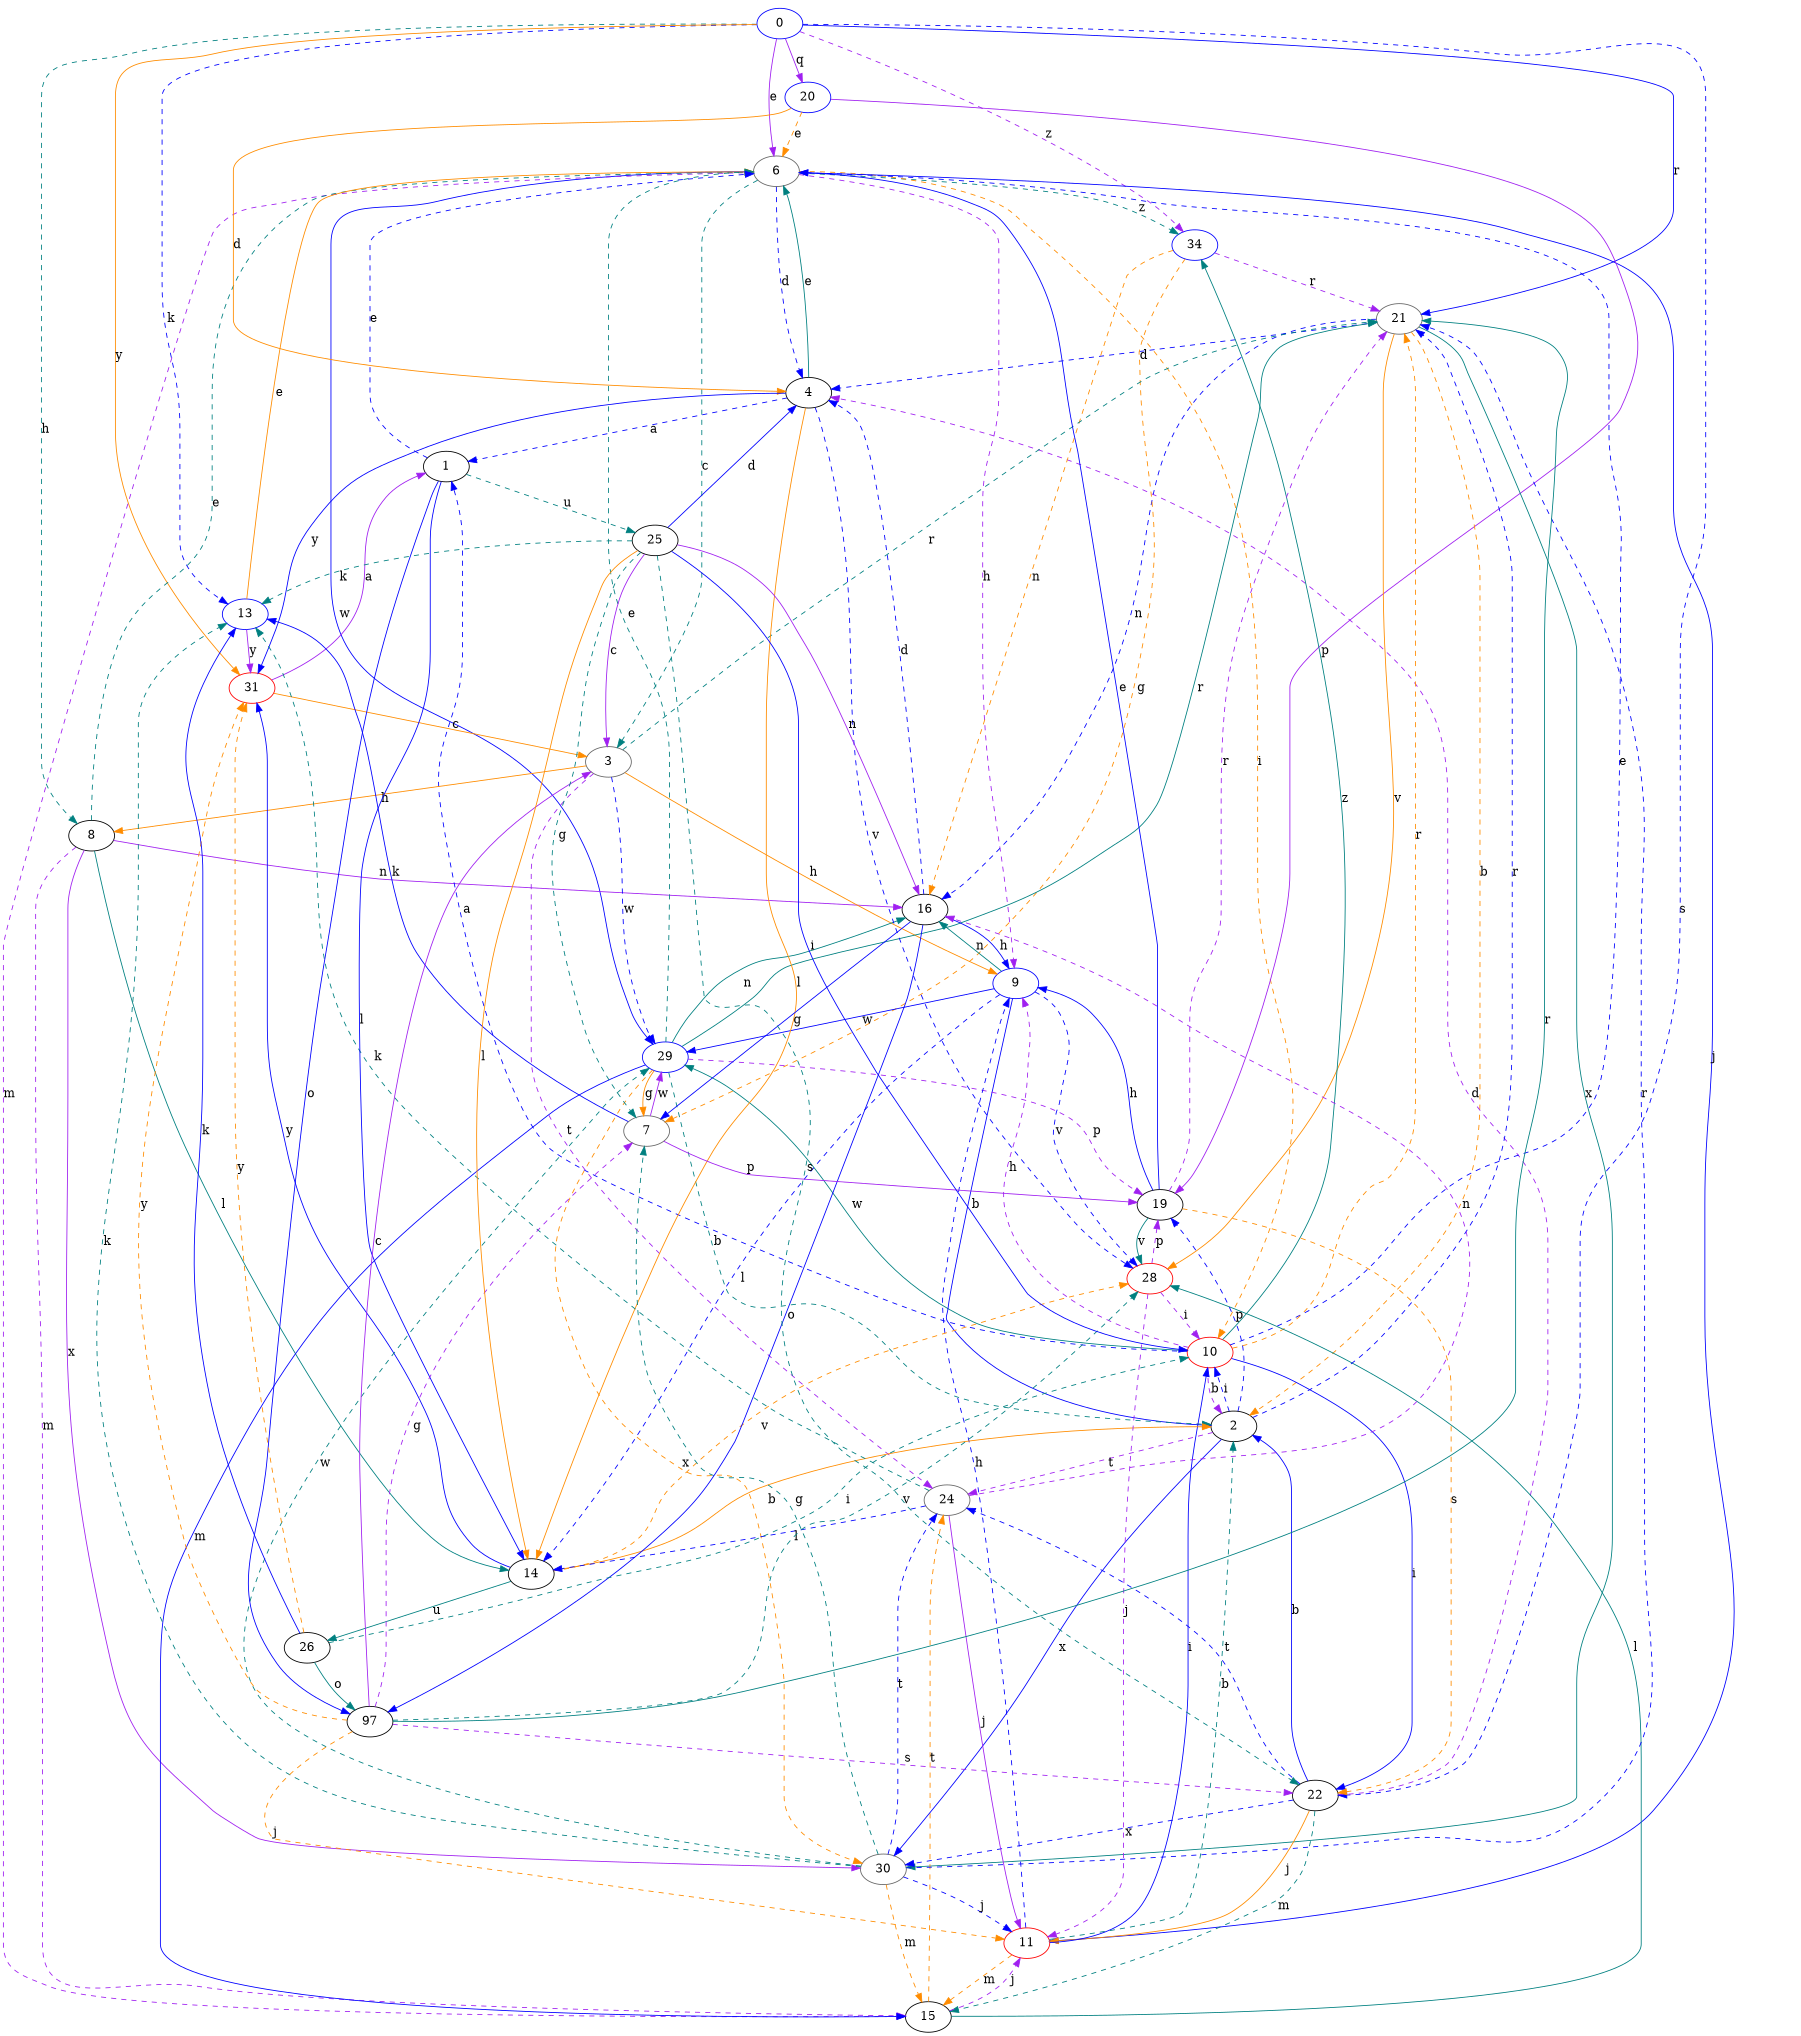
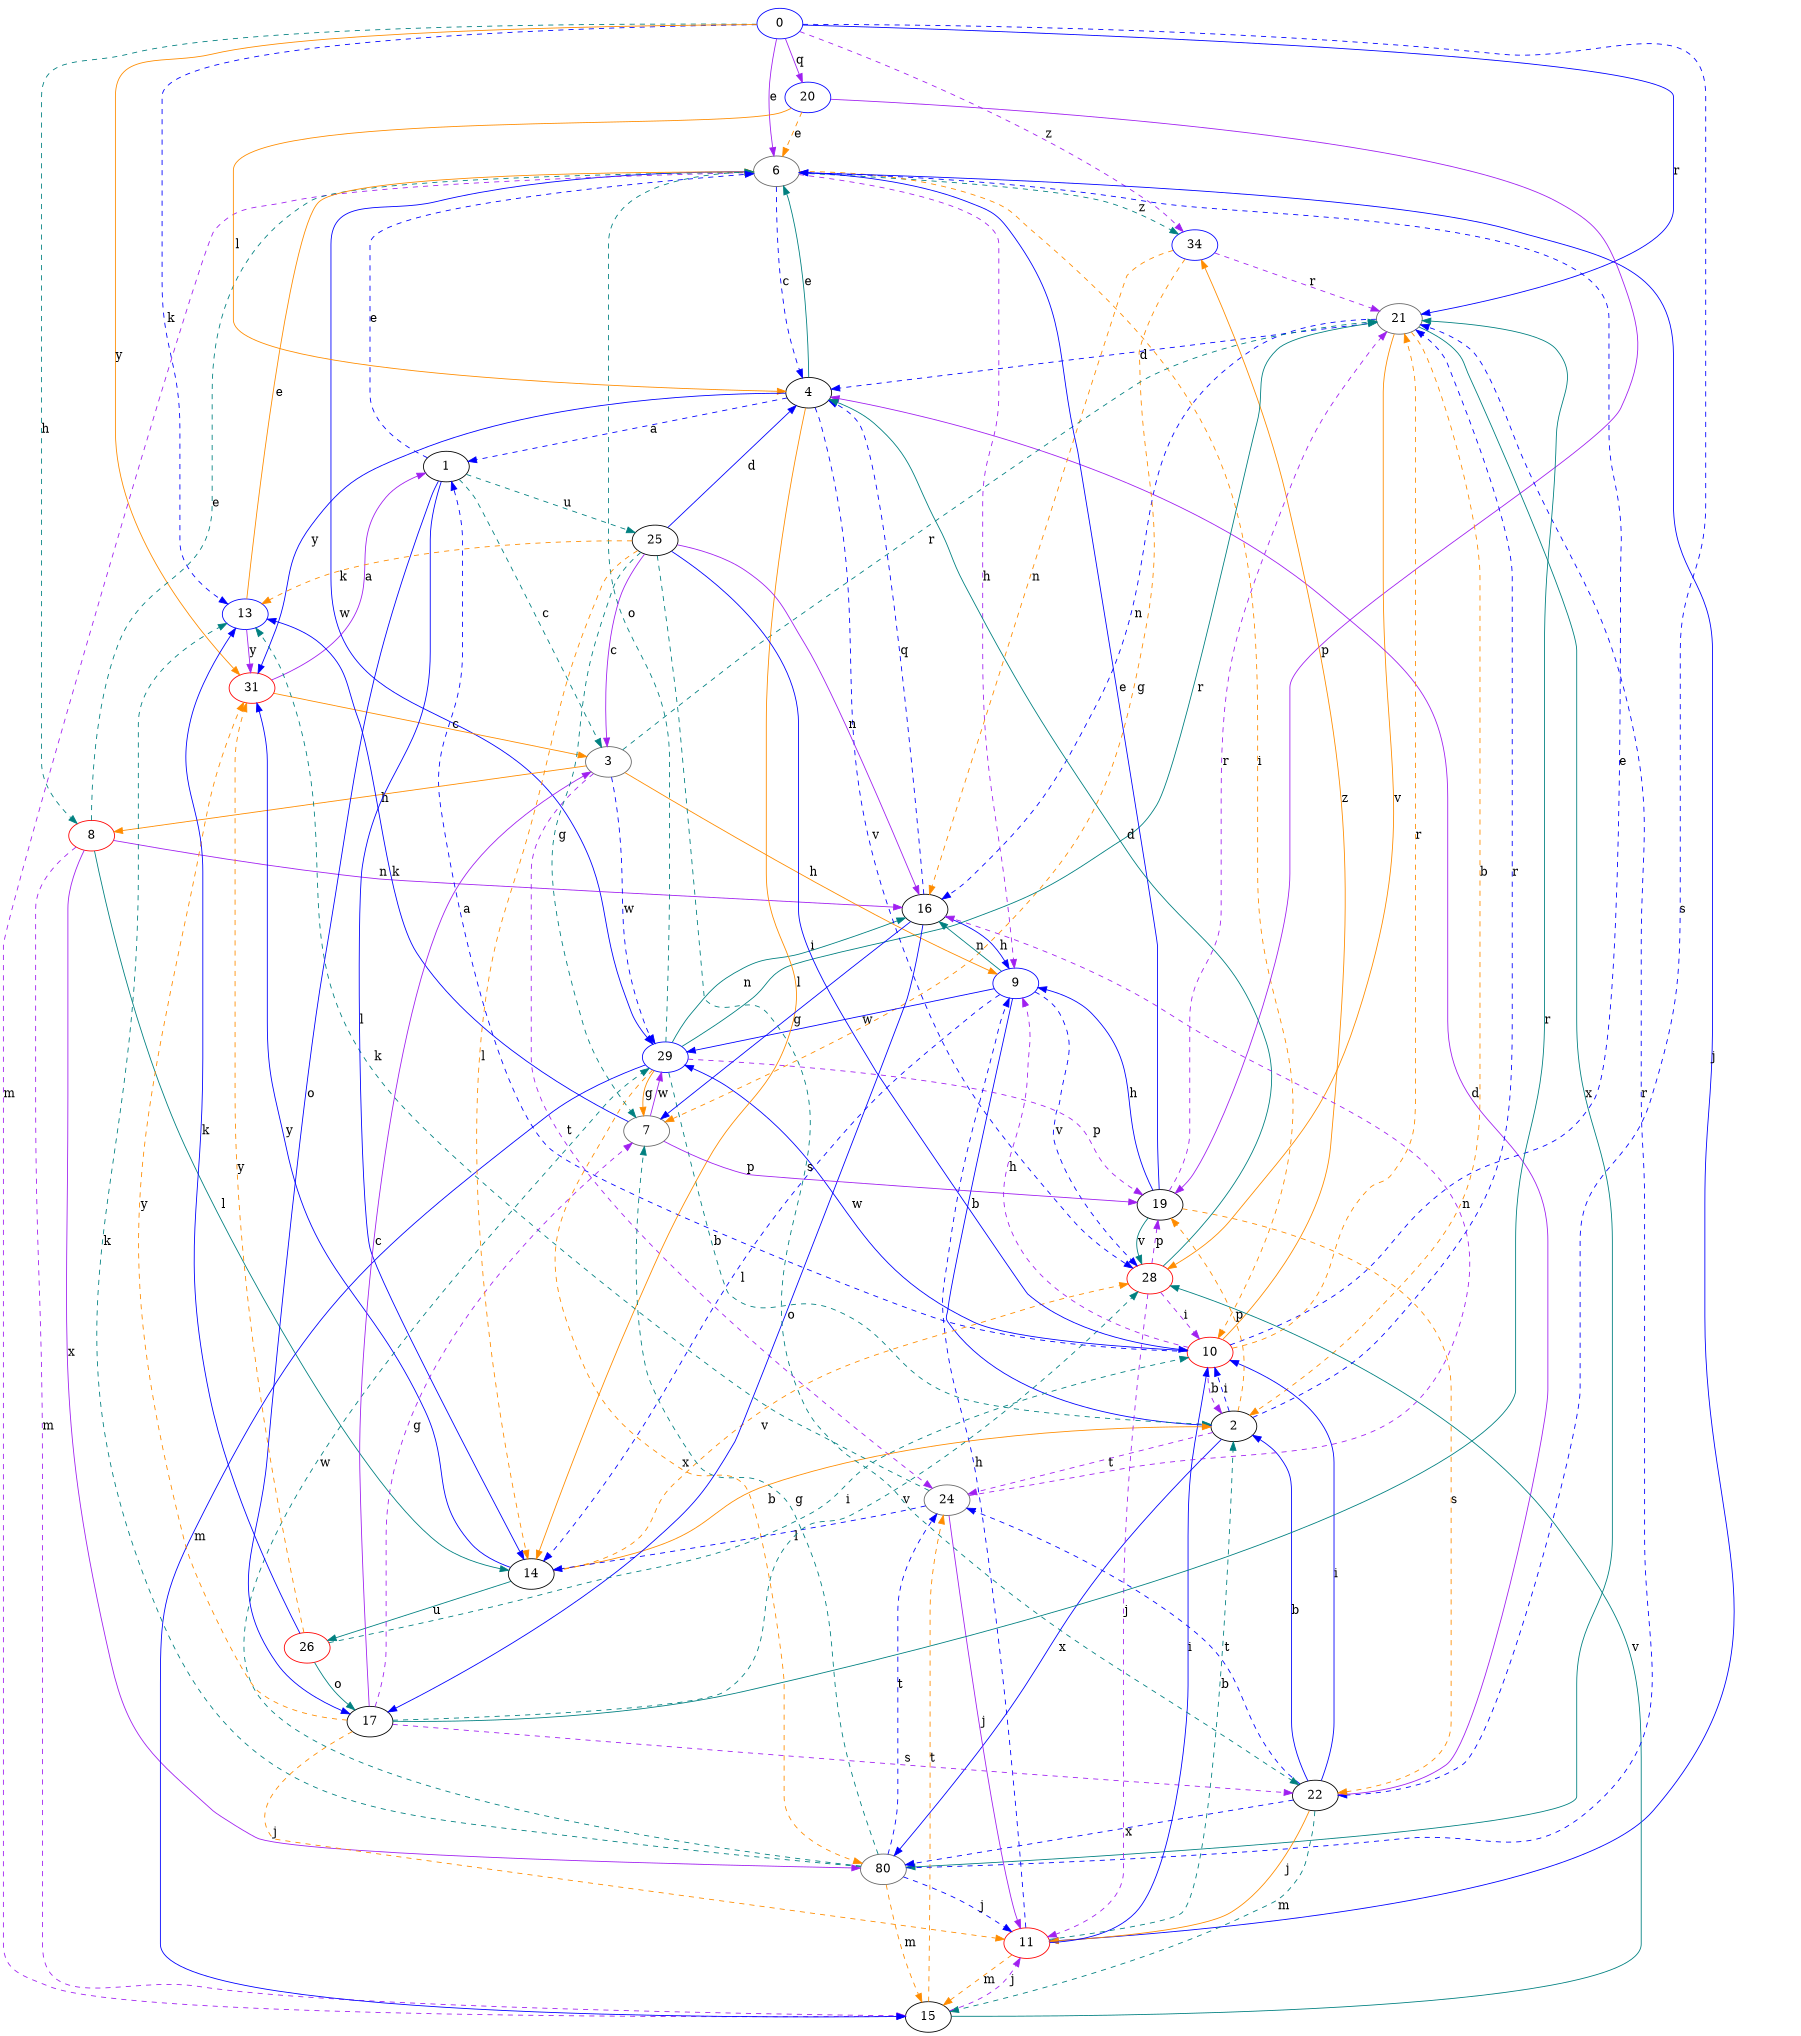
  strict digraph {
    node [color=black]
    edge [color=blue style=dashed]
    0 [color=blue]
    6 [color=gray40]
-   8
+   8 [color=red]
    13 [color=blue]
    20 [color=blue]
    21 [color=gray40]
    22
    31 [color=red]
    34 [color=blue]
    10 [color=red]
    3 [color=gray40]
    9 [color=blue]
    29 [color=blue]
    4
    11 [color=red]
    15
    14
-   30 [color=gray40]
+   30 [color=gray40 label=80]
    16
    19
    2
    28 [color=red]
    24 [color=gray40]
    1
    7 [color=gray40]
-   17 [label=97]
+   17
    25
-   26
+   26 [color=red]
    0 -> 6 [color=purple label=e style=solid]
    0 -> 8 [color=teal label=h]
    0 -> 13 [label=k]
    0 -> 20 [color=purple label=q style=solid]
    0 -> 21 [label=r style=solid]
    0 -> 22 [label=s]
    0 -> 31 [color=darkorange label=y style=solid]
    0 -> 34 [color=purple label=z]
    6 -> 34 [color=teal label=z]
    6 -> 10 [color=darkorange label=i]
-   6 -> 3 [color=teal label=c]
+   1 -> 3 [color=teal label=c]
    6 -> 9 [color=purple label=h]
    6 -> 29 [label=w style=solid]
-   6 -> 4 [label=d]
+   6 -> 4 [label=c]
    6 -> 11 [label=j style=solid]
    6 -> 15 [color=purple label=m]
    8 -> 6 [color=teal label=e]
    8 -> 15 [color=purple label=m]
    8 -> 14 [color=teal label=l style=solid]
    8 -> 30 [color=purple label=x style=solid]
    8 -> 16 [color=purple label=n style=solid]
    13 -> 6 [color=darkorange label=e style=solid]
    13 -> 31 [color=purple label=y style=solid]
    20 -> 6 [color=darkorange label=e]
-   20 -> 4 [color=darkorange label=d style=solid]
+   20 -> 4 [color=darkorange label=l style=solid]
    20 -> 19 [color=purple label=p style=solid]
    21 -> 4 [label=d]
    21 -> 30 [color=teal label=x style=solid]
    21 -> 16 [label=n]
    21 -> 2 [color=darkorange label=b]
    21 -> 28 [color=darkorange label=v style=solid]
-   10 -> 22 [label=i style=solid]
-   22 -> 4 [color=purple label=d]
+   22 -> 10 [label=i style=solid]
+   22 -> 4 [color=purple label=d style=solid]
    22 -> 11 [color=darkorange label=j style=solid]
    22 -> 15 [color=teal label=m]
    22 -> 30 [label=x]
    22 -> 2 [label=b style=solid]
    22 -> 24 [label=t]
    31 -> 3 [color=darkorange label=c style=solid]
    31 -> 1 [color=purple label=a style=solid]
    34 -> 21 [color=purple label=r]
    34 -> 16 [color=darkorange label=n]
    34 -> 7 [color=darkorange label=g]
    10 -> 6 [label=e]
    10 -> 21 [color=darkorange label=r]
-   10 -> 34 [color=teal label=z style=solid]
+   10 -> 34 [color=darkorange label=z style=solid]
    10 -> 9 [color=purple label=h]
-   10 -> 29 [color=teal label=w style=solid]
+   10 -> 29 [label=w style=solid]
    10 -> 2 [color=purple label=b]
    10 -> 1 [label=a]
    3 -> 8 [color=darkorange label=h style=solid]
    3 -> 21 [color=teal label=r]
    3 -> 9 [color=darkorange label=h style=solid]
    3 -> 29 [label=w]
    3 -> 24 [color=purple label=t]
    9 -> 29 [label=w style=solid]
    9 -> 14 [label=l]
    9 -> 16 [color=teal label=n style=solid]
    9 -> 2 [label=b style=solid]
    9 -> 28 [label=v]
-   29 -> 6 [color=teal label=e]
+   29 -> 6 [color=teal label=o]
    29 -> 21 [color=teal label=r style=solid]
    29 -> 15 [label=m style=solid]
    29 -> 30 [color=darkorange label=x]
    29 -> 16 [color=teal label=n style=solid]
    29 -> 19 [color=purple label=p]
    29 -> 2 [color=teal label=b]
    29 -> 7 [color=darkorange label=g style=solid]
    4 -> 6 [color=teal label=e style=solid]
    4 -> 31 [label=y style=solid]
    4 -> 14 [color=darkorange label=l style=solid]
    4 -> 28 [label=v]
    4 -> 1 [label=a]
    11 -> 10 [label=i style=solid]
    11 -> 9 [label=h]
    11 -> 15 [color=darkorange label=m]
    11 -> 2 [color=teal label=b]
    15 -> 11 [color=purple label=j]
-   15 -> 28 [color=teal label=l style=solid]
+   15 -> 28 [color=teal label=v style=solid]
    15 -> 24 [color=darkorange label=t]
    14 -> 31 [label=y style=solid]
    14 -> 2 [color=darkorange label=b style=solid]
    14 -> 28 [color=darkorange label=v]
    14 -> 26 [color=teal label=u style=solid]
    30 -> 13 [color=teal label=k]
    30 -> 21 [label=r]
    30 -> 29 [color=teal label=w]
    30 -> 11 [label=j]
    30 -> 15 [color=darkorange label=m]
    30 -> 24 [label=t]
    30 -> 7 [color=teal label=g]
    16 -> 9 [label=h style=solid]
-   16 -> 4 [label=d]
+   16 -> 4 [label=q]
    16 -> 7 [label=g style=solid]
    16 -> 17 [label=o style=solid]
    19 -> 6 [label=e style=solid]
    19 -> 21 [color=purple label=r]
    19 -> 22 [color=darkorange label=s]
    19 -> 9 [label=h style=solid]
    19 -> 28 [color=teal label=v style=solid]
    2 -> 21 [label=r]
    2 -> 10 [label=i]
    2 -> 30 [label=x style=solid]
-   2 -> 19 [label=p]
+   2 -> 19 [color=darkorange label=p]
    2 -> 24 [color=purple label=t]
    28 -> 10 [color=purple label=i]
+   28 -> 4 [color=teal label=d style=solid]
    28 -> 11 [color=purple label=j]
    28 -> 19 [color=purple label=p]
    24 -> 13 [color=teal label=k]
    24 -> 11 [color=purple label=j style=solid]
    24 -> 14 [label=l]
    24 -> 16 [color=purple label=n]
    1 -> 6 [label=e]
    1 -> 14 [label=l style=solid]
    1 -> 17 [label=o style=solid]
    1 -> 25 [color=teal label=u]
    7 -> 13 [label=k style=solid]
    7 -> 29 [color=purple label=w style=solid]
    7 -> 19 [color=purple label=p style=solid]
    17 -> 21 [color=teal label=r style=solid]
    17 -> 22 [color=purple label=s]
    17 -> 31 [color=darkorange label=y]
    17 -> 3 [color=purple label=c style=solid]
    17 -> 11 [color=darkorange label=j]
    17 -> 28 [color=teal label=v]
    17 -> 7 [color=purple label=g]
-   25 -> 13 [color=teal label=k]
+   25 -> 13 [color=darkorange label=k]
    25 -> 22 [color=teal label=s]
    25 -> 10 [label=i style=solid]
    25 -> 3 [color=purple label=c style=solid]
    25 -> 4 [label=d style=solid]
-   25 -> 14 [color=darkorange label=l style=solid]
+   25 -> 14 [color=darkorange label=l]
    25 -> 16 [color=purple label=n style=solid]
    25 -> 7 [color=teal label=g]
    26 -> 13 [label=k style=solid]
    26 -> 31 [color=darkorange label=y]
    26 -> 10 [color=teal label=i]
    26 -> 17 [color=teal label=o style=solid]
  }
